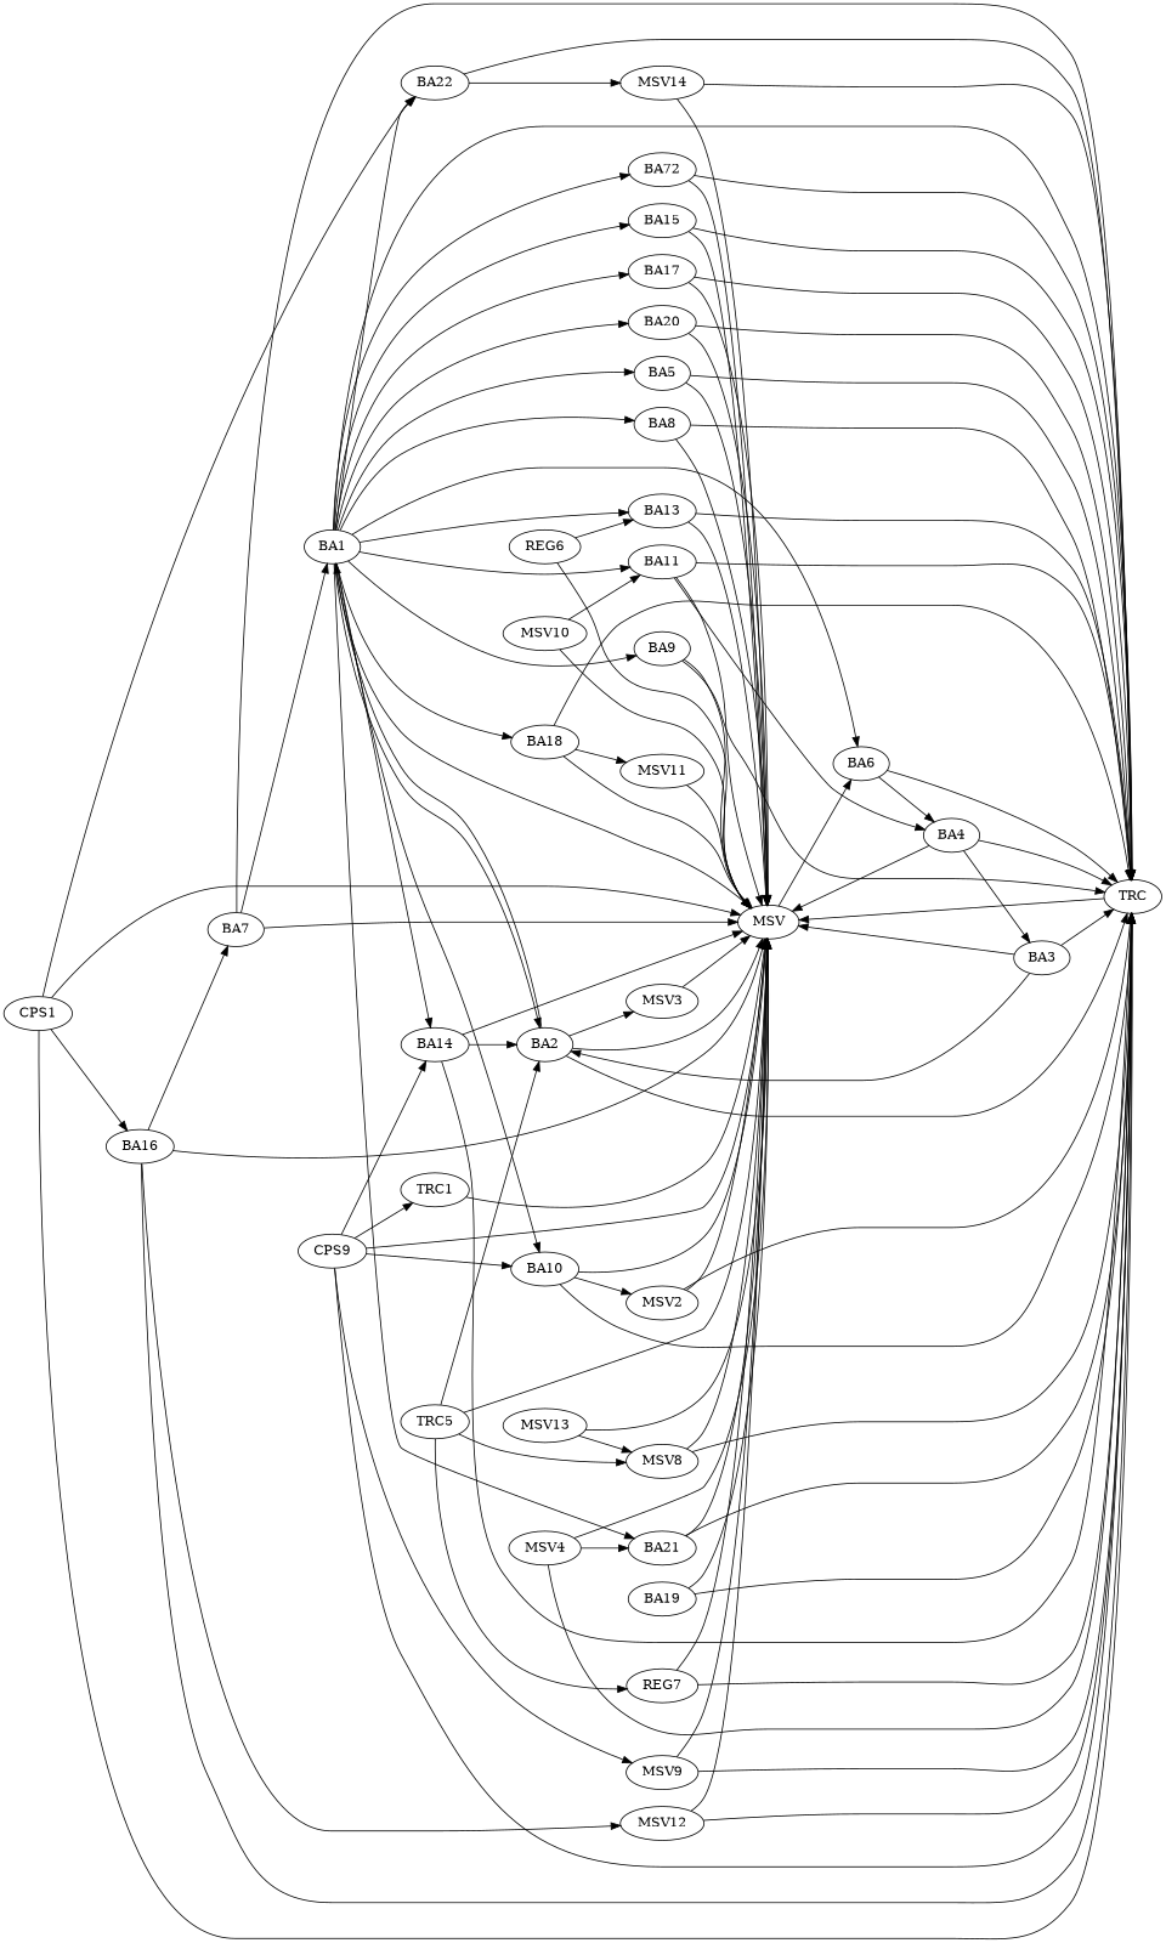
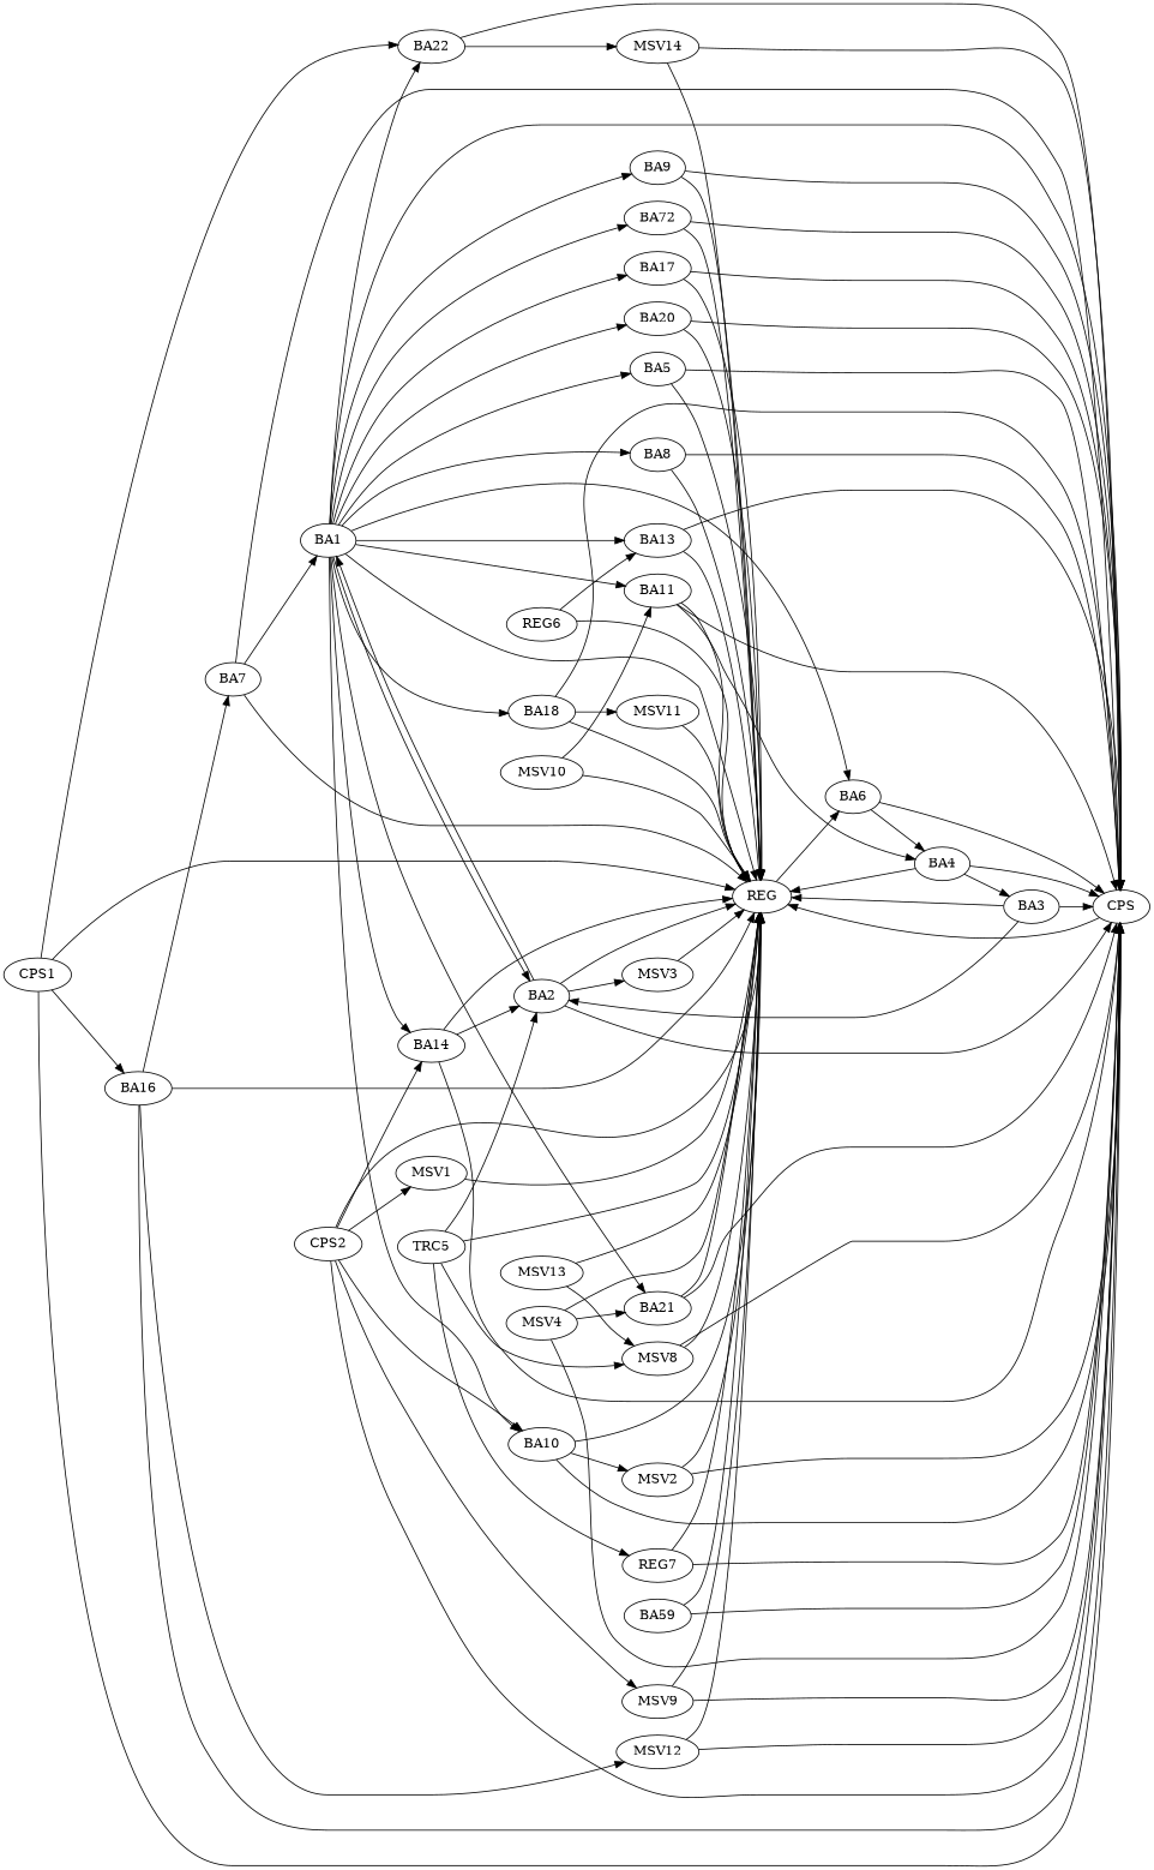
  strict digraph {
    rankdir=LR
    n1 [label=BA1]
    n2 [label=BA2]
    n3 [label=BA5]
    n4 [label=BA6]
    n5 [label=BA8]
    n6 [label=BA9]
    n7 [label=BA10]
    n8 [label=BA11]
    n9 [label=BA72]
    n10 [label=BA13]
    n11 [label=BA14]
-   n12 [label=BA15]
    n13 [label=BA17]
    n14 [label=BA18]
    n15 [label=BA20]
    n16 [label=BA21]
    n17 [label=BA22]
-   n18 [label=MSV]
-   n19 [label=TRC]
+   n18 [label=REG]
+   n19 [label=CPS]
    n20 [label=MSV3]
    n21 [label=BA4]
    n22 [label=MSV2]
    n23 [label=MSV11]
    n24 [label=MSV14]
    n25 [label=BA3]
    n26 [label=BA7]
    n27 [label=BA16]
    n28 [label=MSV12]
-   n29 [label=BA19]
+   n29 [label=BA59]
    n30 [label=CPS1]
-   n31 [label=CPS9]
-   n32 [label=TRC1]
+   n31 [label=CPS2]
+   n32 [label=MSV1]
    n33 [label=MSV9]
    n34 [label=MSV4]
    n35 [label=TRC5]
    n36 [label=REG7]
    n37 [label=MSV8]
    n38 [label=REG6]
    n39 [label=MSV10]
    n40 [label=MSV13]
    n1 -> n2
    n1 -> n3
    n1 -> n4
    n1 -> n5
    n1 -> n6
    n1 -> n7
    n1 -> n8
    n1 -> n9
    n1 -> n10
    n1 -> n11
-   n1 -> n12
    n1 -> n13
    n1 -> n14
    n1 -> n15
    n1 -> n16
    n1 -> n17
    n1 -> n18
    n1 -> n19
    n2 -> n1
    n2 -> n18
    n2 -> n19
    n2 -> n20
    n3 -> n18
    n3 -> n19
    n4 -> n19
    n4 -> n21
    n5 -> n18
    n5 -> n19
    n6 -> n18
    n6 -> n19
    n7 -> n18
    n7 -> n19
    n7 -> n22
    n8 -> n18
    n8 -> n19
    n8 -> n21
    n9 -> n18
    n9 -> n19
    n10 -> n18
    n10 -> n19
    n11 -> n2
    n11 -> n18
    n11 -> n19
-   n12 -> n18
-   n12 -> n19
    n13 -> n18
    n13 -> n19
    n14 -> n18
    n14 -> n19
    n14 -> n23
    n15 -> n18
    n15 -> n19
    n16 -> n18
    n16 -> n19
    n17 -> n19
    n17 -> n24
    n18 -> n4
    n19 -> n18
    n20 -> n18
    n21 -> n18
    n21 -> n19
    n21 -> n25
    n22 -> n18
    n22 -> n19
    n23 -> n18
    n24 -> n18
    n24 -> n19
    n25 -> n2
    n25 -> n18
    n25 -> n19
    n26 -> n1
    n26 -> n18
    n26 -> n19
    n27 -> n18
    n27 -> n19
    n27 -> n26
    n27 -> n28
    n28 -> n18
    n28 -> n19
    n29 -> n18
    n29 -> n19
    n30 -> n17
    n30 -> n18
    n30 -> n19
    n30 -> n27
    n31 -> n7
    n31 -> n11
    n31 -> n18
    n31 -> n19
    n31 -> n32
    n31 -> n33
    n32 -> n18
    n33 -> n18
    n33 -> n19
    n34 -> n16
    n34 -> n18
    n34 -> n19
    n35 -> n2
    n35 -> n18
    n35 -> n36
    n35 -> n37
    n36 -> n18
    n36 -> n19
    n37 -> n18
    n37 -> n19
    n38 -> n10
    n38 -> n18
    n39 -> n8
    n39 -> n18
    n40 -> n18
    n40 -> n37
  }
